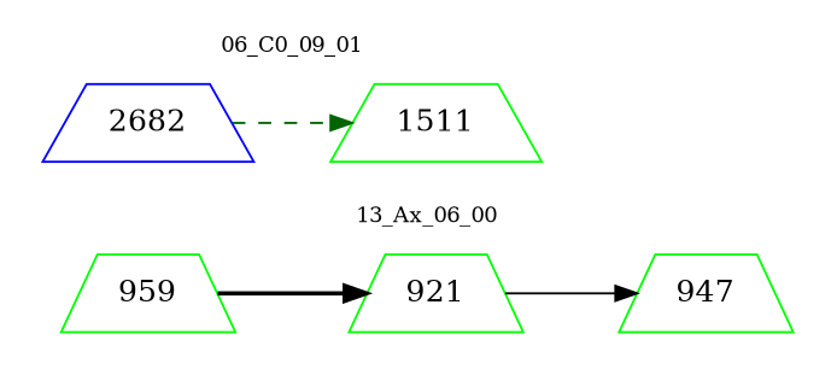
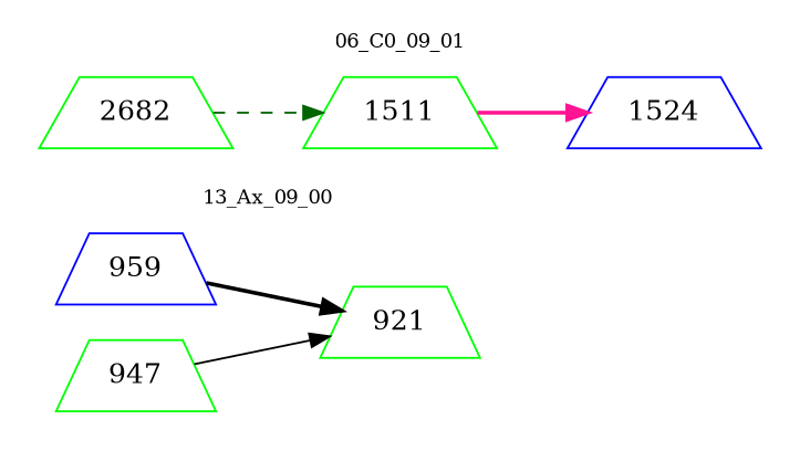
  digraph {
    rankdir=LR
    node [color=blue shape=trapezium]
    edge [color=black style=bold]
-   n1 [color=green label=959]
+   n1 [label=959]
    n2 [color=green label=921]
    n3 [color=green label=947]
-   n4 [label=2682]
+   n4 [color=green label=2682]
    n5 [color=green label=1511]
+   n6 [label=1524]
    subgraph cluster_1 {
      color=white
      fontsize=10
-     label="13_Ax_06_00"
+     label="13_Ax_09_00"
      n1
      n2
      n3
    }
    subgraph cluster_2 {
      color=white
      fontsize=10
      label="06_C0_09_01"
      n4
      n5
+     n6
    }
    n1 -> n2
-   n2 -> n3 [style=solid]
+   n3 -> n2 [style=solid]
    n4 -> n5 [color=darkgreen style=dashed]
+   n5 -> n6 [color=deeppink]
  }
